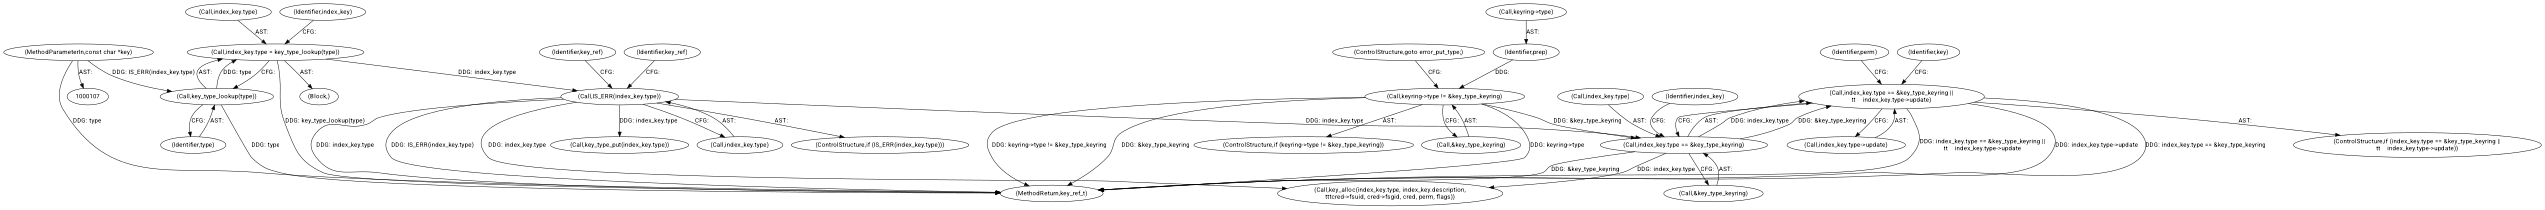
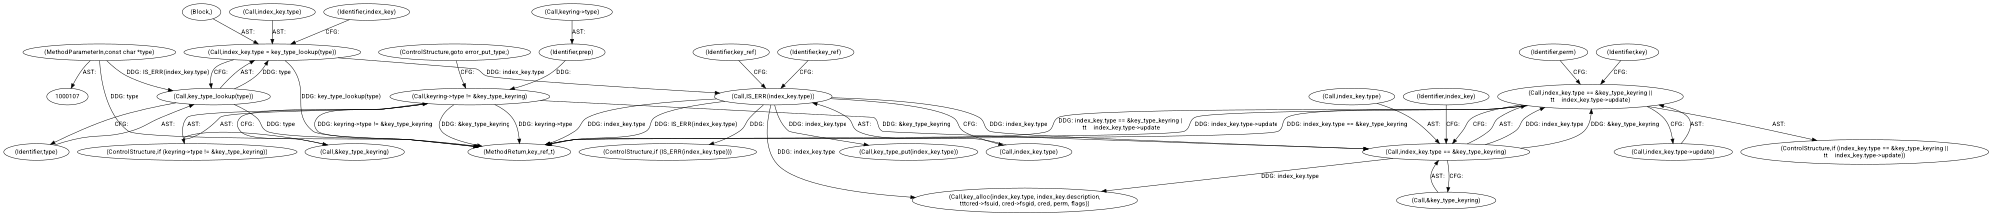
  digraph {
    fontname=Roboto
    node [fontname=Roboto]
    edge [fontname=Roboto]
    n1 [label="(Call,index_key.type == &key_type_keyring ||\n\t\t    index_key.type->update)"]
    n2 [label="(Call,index_key.type == &key_type_keyring)"]
    n3 [label="(Call,index_key.type->update)"]
    n4 [label="(MethodReturn,key_ref_t)"]
    n5 [label="(ControlStructure,if (index_key.type == &key_type_keyring ||\n\t\t    index_key.type->update))"]
    n6 [label="(Call,&key_type_keyring)"]
    n7 [label="(Call,key_alloc(index_key.type, index_key.description,\n\t\t\tcred->fsuid, cred->fsgid, cred, perm, flags))"]
    n8 [label="(Call,IS_ERR(index_key.type))"]
    n9 [label="(Call,key_type_put(index_key.type))"]
    n10 [label="(Call,index_key.type)"]
    n11 [label="(ControlStructure,if (IS_ERR(index_key.type)))"]
    n12 [label="(Call,index_key.type = key_type_lookup(type))"]
    n13 [label="(Call,key_type_lookup(type))"]
    n14 [label="(Block,)"]
    n15 [label="(Identifier,type)"]
-   n16 [label="(MethodParameterIn,const char *key)"]
+   n16 [label="(MethodParameterIn,const char *type)"]
    1000107
    n18 [label="(Call,keyring->type != &key_type_keyring)"]
    n19 [label="(ControlStructure,if (keyring->type != &key_type_keyring))"]
    n20 [label="(Call,&key_type_keyring)"]
    n21 [label="(Call,index_key.type)"]
    n22 [label="(Call,index_key.type)"]
    n23 [label="(ControlStructure,goto error_put_type;)"]
    n24 [label="(Identifier,key_ref)"]
    n25 [label="(Identifier,index_key)"]
    n26 [label="(Call,keyring->type)"]
    n27 [label="(Identifier,prep)"]
    n28 [label="(Identifier,perm)"]
    n29 [label="(Identifier,key)"]
    n30 [label="(Identifier,index_key)"]
    n31 [label="(Identifier,key_ref)"]
    n1 -> n2 [label="CFG: "]
    n1 -> n3 [label="CFG: "]
    n1 -> n4 [label="DDG: index_key.type == &key_type_keyring ||\n\t\t    index_key.type->update"]
    n1 -> n4 [label="DDG: index_key.type->update"]
    n1 -> n4 [label="DDG: index_key.type == &key_type_keyring"]
    n1 -> n5 [label="AST: "]
    n2 -> n1 [label="AST: "]
    n2 -> n1 [label="DDG: index_key.type"]
    n2 -> n1 [label="DDG: &key_type_keyring"]
-   n2 -> n4 [label="DDG: &key_type_keyring"]
    n2 -> n6 [label="CFG: "]
    n2 -> n7 [label="DDG: index_key.type"]
    n3 -> n1 [label="AST: "]
    n6 -> n2 [label="AST: "]
    n8 -> n2 [label="DDG: index_key.type"]
    n8 -> n4 [label="DDG: index_key.type"]
    n8 -> n4 [label="DDG: IS_ERR(index_key.type)"]
    n8 -> n7 [label="DDG: index_key.type"]
    n8 -> n9 [label="DDG: index_key.type"]
    n8 -> n10 [label="CFG: "]
-   n8 -> n11 [label="AST: "]
+   n8 -> n11 [label="DDG: "]
    n10 -> n8 [label="AST: "]
    n12 -> n4 [label="DDG: key_type_lookup(type)"]
    n12 -> n8 [label="DDG: index_key.type"]
    n12 -> n13 [label="CFG: "]
-   n12 -> n14 [label="AST: "]
+   n14 -> n12 [label="AST: "]
    n13 -> n4 [label="DDG: type"]
    n13 -> n12 [label="AST: "]
    n13 -> n12 [label="DDG: type"]
    n13 -> n15 [label="CFG: "]
    n15 -> n13 [label="AST: "]
    n16 -> n4 [label="DDG: type"]
    n16 -> n13 [label="DDG: IS_ERR(index_key.type)"]
    n16 -> 1000107 [label="AST: "]
    n18 -> n2 [label="DDG: &key_type_keyring"]
    n18 -> n4 [label="DDG: keyring->type"]
    n18 -> n4 [label="DDG: keyring->type != &key_type_keyring"]
    n18 -> n4 [label="DDG: &key_type_keyring"]
    n18 -> n19 [label="AST: "]
    n18 -> n20 [label="CFG: "]
    n20 -> n18 [label="AST: "]
    n21 -> n2 [label="AST: "]
    n22 -> n12 [label="AST: "]
    n23 -> n18 [label="CFG: "]
    n24 -> n8 [label="CFG: "]
    n25 -> n2 [label="CFG: "]
    n26 -> n27 [label="AST: "]
    n27 -> n18 [label="DDG: "]
    n28 -> n1 [label="CFG: "]
    n29 -> n1 [label="CFG: "]
    n30 -> n12 [label="CFG: "]
    n31 -> n8 [label="CFG: "]
  }
